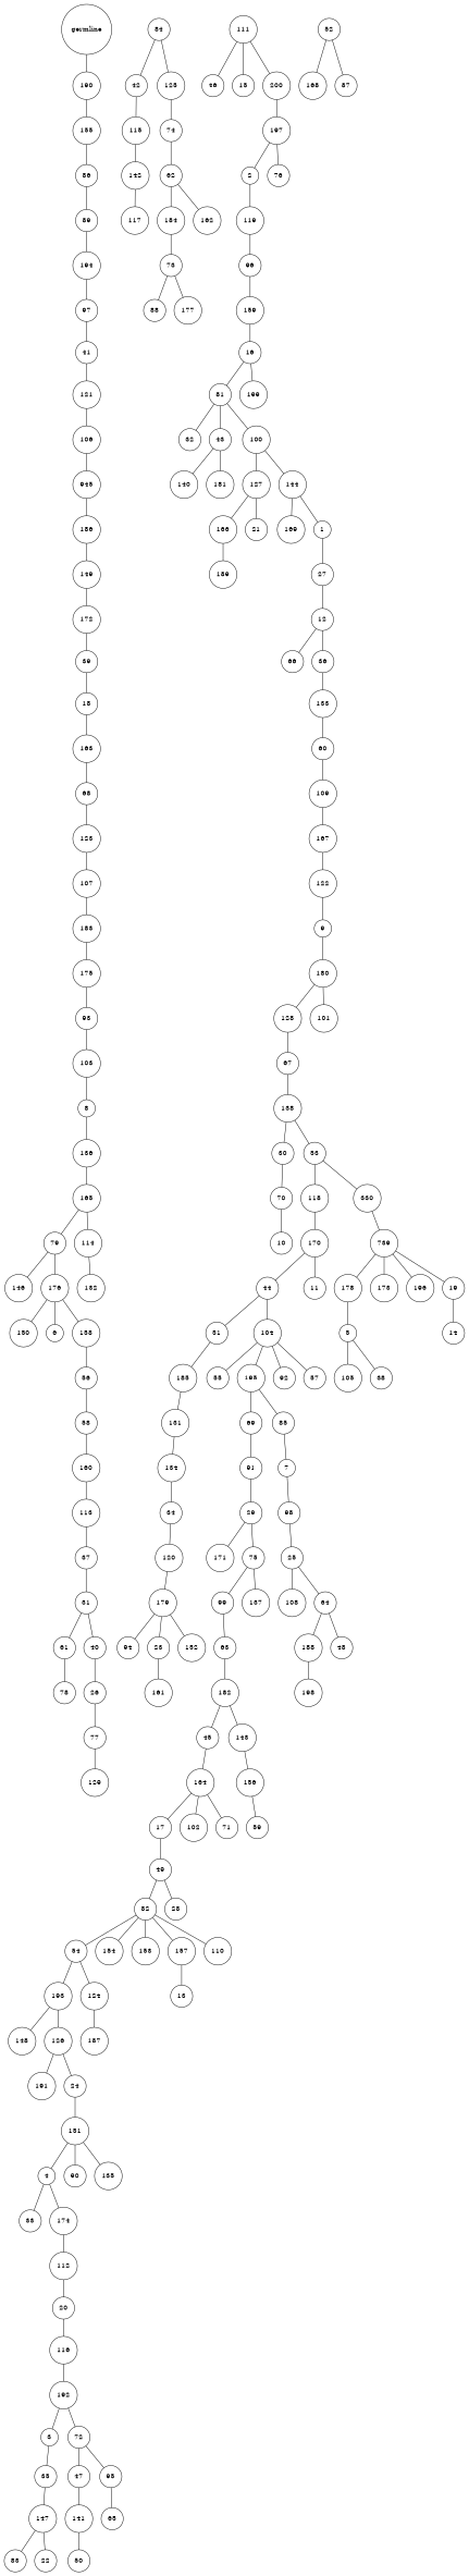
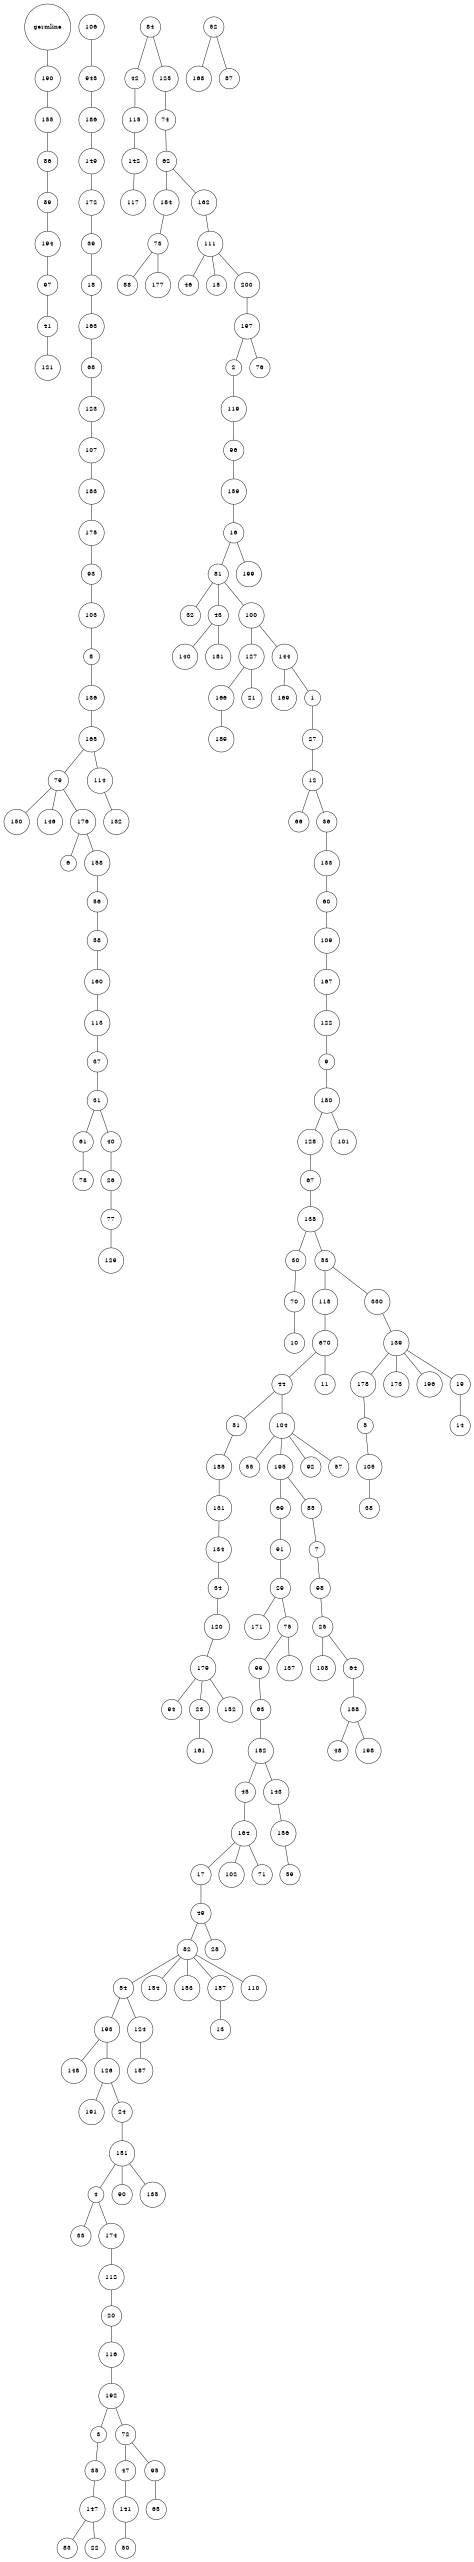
  graph {
    rankdir=UD
    splines=line
    node [shape=circle]
    n1 [label=germline]
    n2 [label=190]
    n3 [label=155]
    n4 [label=86]
    n5 [label=89]
    n6 [label=194]
    n7 [label=97]
    n8 [label=41]
    n9 [label=121]
    n10 [label=106]
    n11 [label=945]
    n12 [label=186]
    n13 [label=149]
    n14 [label=172]
    n15 [label=39]
    n16 [label=18]
    n17 [label=163]
    n18 [label=68]
    n19 [label=123]
    n20 [label=107]
    n21 [label=183]
    n22 [label=175]
    n23 [label=93]
    n24 [label=103]
    n25 [label=8]
    n26 [label=136]
    n27 [label=165]
    n28 [label=79]
    n29 [label=114]
    n30 [label=150]
    n31 [label=146]
    n32 [label=176]
    n33 [label=132]
    n34 [label=6]
    n35 [label=158]
    n36 [label=56]
    n37 [label=58]
    n38 [label=160]
    n39 [label=113]
    n40 [label=37]
    n41 [label=31]
    n42 [label=61]
    n43 [label=40]
    n44 [label=78]
    n45 [label=26]
    n46 [label=77]
    n47 [label=129]
    n48 [label=84]
    n49 [label=42]
    n50 [label=125]
    n51 [label=115]
    n52 [label=74]
    n53 [label=142]
    n54 [label=117]
    n55 [label=62]
    n56 [label=184]
    n57 [label=162]
    n58 [label=73]
    n59 [label=111]
    n60 [label=88]
    n61 [label=177]
    n62 [label=46]
    n63 [label=15]
    n64 [label=200]
    n65 [label=197]
    n66 [label=2]
    n67 [label=76]
    n68 [label=119]
    n69 [label=96]
    n70 [label=159]
    n71 [label=16]
    n72 [label=81]
    n73 [label=199]
    n74 [label=32]
    n75 [label=43]
    n76 [label=100]
    n77 [label=140]
    n78 [label=181]
    n79 [label=127]
    n80 [label=144]
    n81 [label=166]
    n82 [label=21]
    n83 [label=169]
    n84 [label=1]
    n85 [label=189]
    n86 [label=27]
    n87 [label=12]
    n88 [label=66]
    n89 [label=36]
    n90 [label=133]
    n91 [label=60]
    n92 [label=109]
    n93 [label=167]
    n94 [label=122]
    n95 [label=9]
    n96 [label=180]
    n97 [label=128]
    n98 [label=101]
    n99 [label=67]
    n100 [label=138]
    n101 [label=30]
    n102 [label=53]
    n103 [label=70]
    n104 [label=118]
    n105 [label=330]
    n106 [label=10]
-   n107 [label=170]
-   n108 [label=739]
+   n107 [label=670]
+   n108 [label=139]
    n109 [label=44]
    n110 [label=11]
    n111 [label=51]
    n112 [label=104]
    n113 [label=185]
    n114 [label=55]
    n115 [label=195]
    n116 [label=92]
    n117 [label=57]
    n118 [label=131]
    n119 [label=134]
    n120 [label=34]
    n121 [label=120]
    n122 [label=179]
    n123 [label=94]
    n124 [label=23]
    n125 [label=152]
    n126 [label=161]
    n127 [label=69]
    n128 [label=85]
    n129 [label=91]
    n130 [label=7]
    n131 [label=29]
    n132 [label=171]
    n133 [label=75]
    n134 [label=99]
    n135 [label=137]
    n136 [label=63]
    n137 [label=182]
    n138 [label=45]
    n139 [label=143]
    n140 [label=164]
    n141 [label=156]
    n142 [label=17]
    n143 [label=102]
    n144 [label=71]
    n145 [label=49]
    n146 [label=82]
    n147 [label=28]
    n148 [label=54]
    n149 [label=154]
    n150 [label=153]
    n151 [label=157]
    n152 [label=110]
    n153 [label=193]
    n154 [label=124]
    n155 [label=13]
    n156 [label=148]
    n157 [label=126]
    n158 [label=187]
    n159 [label=191]
    n160 [label=24]
    n161 [label=151]
    n162 [label=4]
    n163 [label=90]
    n164 [label=135]
    n165 [label=33]
    n166 [label=174]
    n167 [label=112]
    n168 [label=20]
    n169 [label=116]
    n170 [label=192]
    n171 [label=3]
    n172 [label=72]
    n173 [label=35]
    n174 [label=47]
    n175 [label=95]
    n176 [label=147]
    n177 [label=83]
    n178 [label=22]
    n179 [label=141]
    n180 [label=65]
    n181 [label=50]
    n182 [label=52]
    n183 [label=168]
    n184 [label=87]
    n185 [label=59]
    n186 [label=98]
    n187 [label=25]
    n188 [label=108]
    n189 [label=64]
    n190 [label=188]
    n191 [label=48]
    n192 [label=198]
    n193 [label=178]
    n194 [label=173]
    n195 [label=196]
    n196 [label=19]
    n197 [label=5]
    n198 [label=14]
    n199 [label=105]
    n200 [label=38]
    n1 -- n2
    n2 -- n3
    n3 -- n4
    n4 -- n5
    n5 -- n6
    n6 -- n7
    n7 -- n8
    n8 -- n9
-   n9 -- n10
    n10 -- n11
    n11 -- n12
    n12 -- n13
    n13 -- n14
    n14 -- n15
    n15 -- n16
    n16 -- n17
    n17 -- n18
    n18 -- n19
    n19 -- n20
    n20 -- n21
    n21 -- n22
    n22 -- n23
    n23 -- n24
    n24 -- n25
    n25 -- n26
    n26 -- n27
    n27 -- n28
    n27 -- n29
-   n32 -- n30
+   n28 -- n30
    n28 -- n31
    n28 -- n32
    n29 -- n33
    n32 -- n34
    n32 -- n35
    n35 -- n36
    n36 -- n37
    n37 -- n38
    n38 -- n39
    n39 -- n40
    n40 -- n41
    n41 -- n42
    n41 -- n43
    n42 -- n44
    n43 -- n45
    n45 -- n46
    n46 -- n47
    n48 -- n49
    n48 -- n50
    n49 -- n51
    n50 -- n52
    n51 -- n53
    n52 -- n55
    n53 -- n54
    n55 -- n56
    n55 -- n57
    n56 -- n58
+   n57 -- n59
    n58 -- n60
    n58 -- n61
    n59 -- n62
    n59 -- n63
    n59 -- n64
    n64 -- n65
    n65 -- n66
    n65 -- n67
    n66 -- n68
    n68 -- n69
    n69 -- n70
    n70 -- n71
    n71 -- n72
    n71 -- n73
    n72 -- n74
    n72 -- n75
    n72 -- n76
    n75 -- n77
    n75 -- n78
    n76 -- n79
    n76 -- n80
    n79 -- n81
    n79 -- n82
    n80 -- n83
    n80 -- n84
    n81 -- n85
    n84 -- n86
    n86 -- n87
    n87 -- n88
    n87 -- n89
    n89 -- n90
    n90 -- n91
    n91 -- n92
    n92 -- n93
    n93 -- n94
    n94 -- n95
    n95 -- n96
    n96 -- n97
    n96 -- n98
    n97 -- n99
    n99 -- n100
    n100 -- n101
    n100 -- n102
    n101 -- n103
    n102 -- n104
    n102 -- n105
    n103 -- n106
    n104 -- n107
    n105 -- n108
    n107 -- n109
    n107 -- n110
    n108 -- n193
    n108 -- n194
    n108 -- n195
    n108 -- n196
    n109 -- n111
    n109 -- n112
    n111 -- n113
    n112 -- n114
    n112 -- n115
    n112 -- n116
    n112 -- n117
    n113 -- n118
    n115 -- n127
    n115 -- n128
    n118 -- n119
    n119 -- n120
    n120 -- n121
    n121 -- n122
    n122 -- n123
    n122 -- n124
    n122 -- n125
    n124 -- n126
    n127 -- n129
    n128 -- n130
    n129 -- n131
    n130 -- n186
    n131 -- n132
    n131 -- n133
    n133 -- n134
    n133 -- n135
    n134 -- n136
    n136 -- n137
    n137 -- n138
    n137 -- n139
    n138 -- n140
    n139 -- n141
    n140 -- n142
    n140 -- n143
    n140 -- n144
    n141 -- n185
    n142 -- n145
    n145 -- n146
    n145 -- n147
    n146 -- n148
    n146 -- n149
    n146 -- n150
    n146 -- n151
    n146 -- n152
    n148 -- n153
    n148 -- n154
    n151 -- n155
    n153 -- n156
    n153 -- n157
    n154 -- n158
    n157 -- n159
    n157 -- n160
    n160 -- n161
    n161 -- n162
    n161 -- n163
    n161 -- n164
    n162 -- n165
    n162 -- n166
    n166 -- n167
    n167 -- n168
    n168 -- n169
    n169 -- n170
    n170 -- n171
    n170 -- n172
    n171 -- n173
    n172 -- n174
    n172 -- n175
    n173 -- n176
    n174 -- n179
    n175 -- n180
    n176 -- n177
    n176 -- n178
    n179 -- n181
    n182 -- n183
    n182 -- n184
    n186 -- n187
    n187 -- n188
    n187 -- n189
    n189 -- n190
-   n189 -- n191
+   n190 -- n191
    n190 -- n192
    n193 -- n197
    n196 -- n198
    n197 -- n199
-   n197 -- n200
+   n199 -- n200
  }
